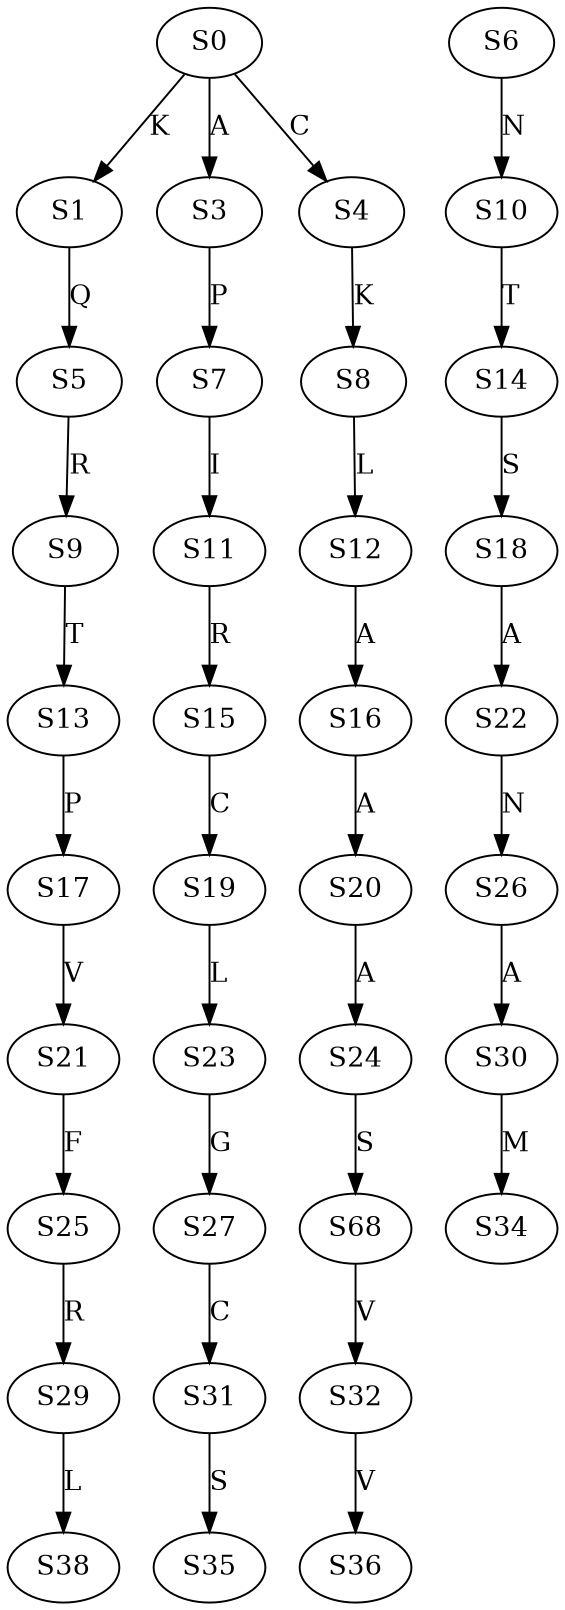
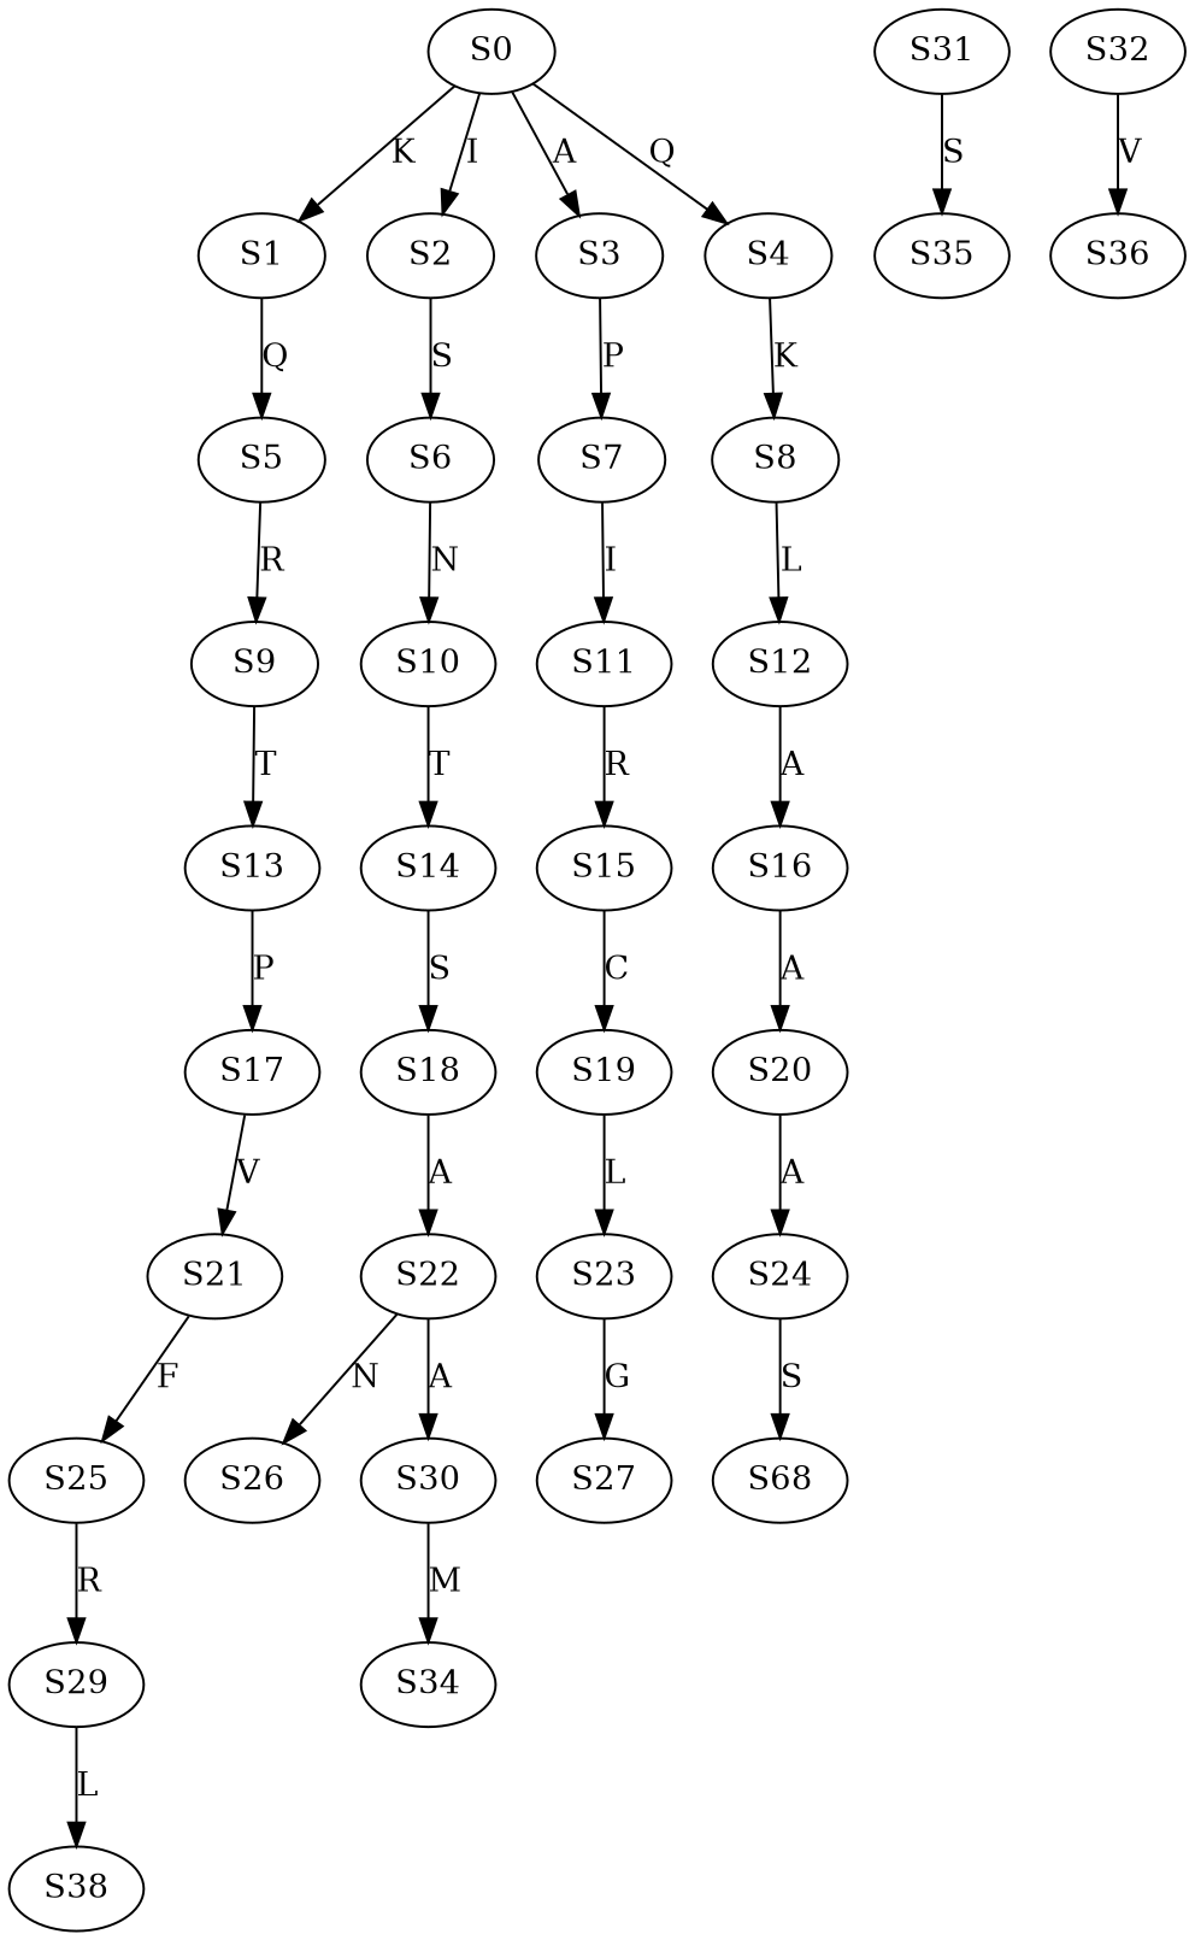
  strict digraph {
    S0
    S1
+   S2
    S3
    S4
    S5
    S6
    S7
    S8
    S9
    S10
    S11
    S12
    S13
    S14
    S15
    S16
    S17
    S18
    S19
    S20
    S21
    S22
    S23
    S24
    S25
    S26
    S27
    n29 [label=S68]
    S29
    S30
    S31
    S32
    n34 [label=S38]
    S34
    S35
    S36
    S0 -> S1 [label=K]
+   S0 -> S2 [label=I]
    S0 -> S3 [label=A]
-   S0 -> S4 [label=C]
+   S0 -> S4 [label=Q]
    S1 -> S5 [label=Q]
+   S2 -> S6 [label=S]
    S3 -> S7 [label=P]
    S4 -> S8 [label=K]
    S5 -> S9 [label=R]
    S6 -> S10 [label=N]
    S7 -> S11 [label=I]
    S8 -> S12 [label=L]
    S9 -> S13 [label=T]
    S10 -> S14 [label=T]
    S11 -> S15 [label=R]
    S12 -> S16 [label=A]
    S13 -> S17 [label=P]
    S14 -> S18 [label=S]
    S15 -> S19 [label=C]
    S16 -> S20 [label=A]
    S17 -> S21 [label=V]
    S18 -> S22 [label=A]
    S19 -> S23 [label=L]
    S20 -> S24 [label=A]
    S21 -> S25 [label=F]
    S22 -> S26 [label=N]
    S23 -> S27 [label=G]
    S24 -> n29 [label=S]
    S25 -> S29 [label=R]
-   S26 -> S30 [label=A]
-   S27 -> S31 [label=C]
-   n29 -> S32 [label=V]
+   S22 -> S30 [label=A]
    S29 -> n34 [label=L]
    S30 -> S34 [label=M]
    S31 -> S35 [label=S]
    S32 -> S36 [label=V]
  }
